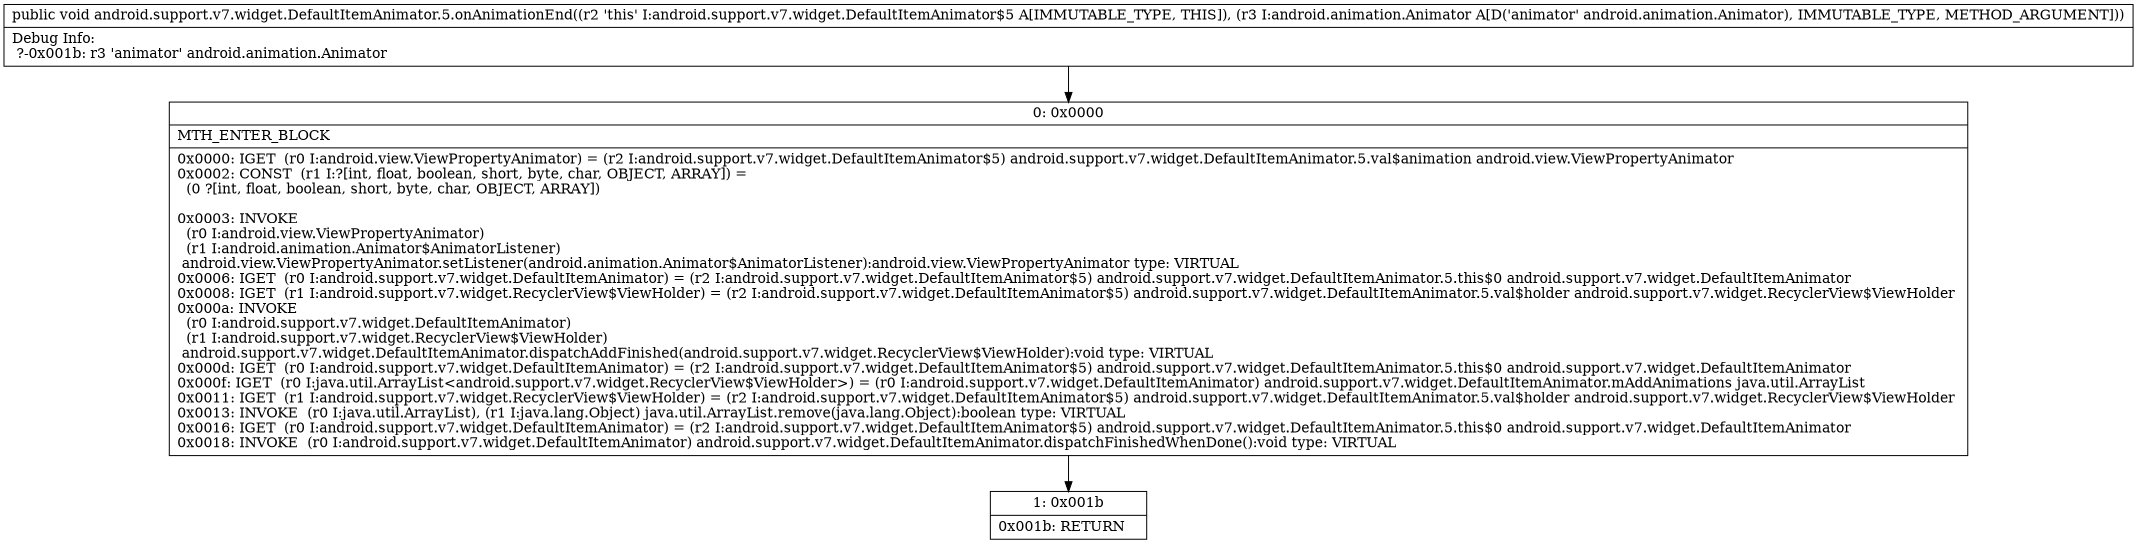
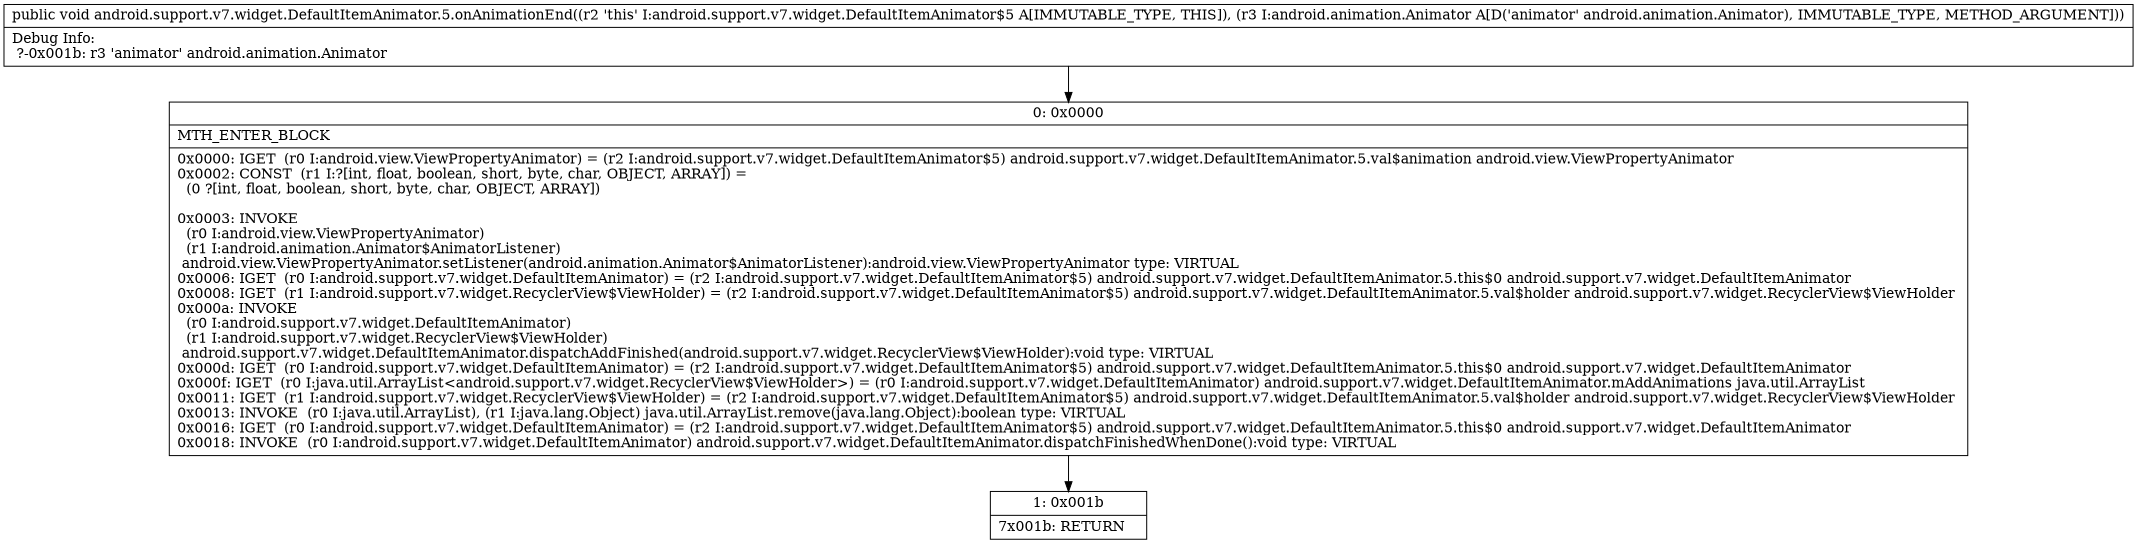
  digraph {
    node [shape=record]
    n1 [label="{0\:\ 0x0000|MTH_ENTER_BLOCK\l|0x0000: IGET  (r0 I:android.view.ViewPropertyAnimator) = (r2 I:android.support.v7.widget.DefaultItemAnimator$5) android.support.v7.widget.DefaultItemAnimator.5.val$animation android.view.ViewPropertyAnimator \l0x0002: CONST  (r1 I:?[int, float, boolean, short, byte, char, OBJECT, ARRAY]) = \l  (0 ?[int, float, boolean, short, byte, char, OBJECT, ARRAY])\l \l0x0003: INVOKE  \l  (r0 I:android.view.ViewPropertyAnimator)\l  (r1 I:android.animation.Animator$AnimatorListener)\l android.view.ViewPropertyAnimator.setListener(android.animation.Animator$AnimatorListener):android.view.ViewPropertyAnimator type: VIRTUAL \l0x0006: IGET  (r0 I:android.support.v7.widget.DefaultItemAnimator) = (r2 I:android.support.v7.widget.DefaultItemAnimator$5) android.support.v7.widget.DefaultItemAnimator.5.this$0 android.support.v7.widget.DefaultItemAnimator \l0x0008: IGET  (r1 I:android.support.v7.widget.RecyclerView$ViewHolder) = (r2 I:android.support.v7.widget.DefaultItemAnimator$5) android.support.v7.widget.DefaultItemAnimator.5.val$holder android.support.v7.widget.RecyclerView$ViewHolder \l0x000a: INVOKE  \l  (r0 I:android.support.v7.widget.DefaultItemAnimator)\l  (r1 I:android.support.v7.widget.RecyclerView$ViewHolder)\l android.support.v7.widget.DefaultItemAnimator.dispatchAddFinished(android.support.v7.widget.RecyclerView$ViewHolder):void type: VIRTUAL \l0x000d: IGET  (r0 I:android.support.v7.widget.DefaultItemAnimator) = (r2 I:android.support.v7.widget.DefaultItemAnimator$5) android.support.v7.widget.DefaultItemAnimator.5.this$0 android.support.v7.widget.DefaultItemAnimator \l0x000f: IGET  (r0 I:java.util.ArrayList\<android.support.v7.widget.RecyclerView$ViewHolder\>) = (r0 I:android.support.v7.widget.DefaultItemAnimator) android.support.v7.widget.DefaultItemAnimator.mAddAnimations java.util.ArrayList \l0x0011: IGET  (r1 I:android.support.v7.widget.RecyclerView$ViewHolder) = (r2 I:android.support.v7.widget.DefaultItemAnimator$5) android.support.v7.widget.DefaultItemAnimator.5.val$holder android.support.v7.widget.RecyclerView$ViewHolder \l0x0013: INVOKE  (r0 I:java.util.ArrayList), (r1 I:java.lang.Object) java.util.ArrayList.remove(java.lang.Object):boolean type: VIRTUAL \l0x0016: IGET  (r0 I:android.support.v7.widget.DefaultItemAnimator) = (r2 I:android.support.v7.widget.DefaultItemAnimator$5) android.support.v7.widget.DefaultItemAnimator.5.this$0 android.support.v7.widget.DefaultItemAnimator \l0x0018: INVOKE  (r0 I:android.support.v7.widget.DefaultItemAnimator) android.support.v7.widget.DefaultItemAnimator.dispatchFinishedWhenDone():void type: VIRTUAL \l}"]
-   n2 [label="{1\:\ 0x001b|0x001b: RETURN   \l}"]
+   n2 [label="{1\:\ 0x001b|7x001b: RETURN   \l}"]
    n3 [label="{public void android.support.v7.widget.DefaultItemAnimator.5.onAnimationEnd((r2 'this' I:android.support.v7.widget.DefaultItemAnimator$5 A[IMMUTABLE_TYPE, THIS]), (r3 I:android.animation.Animator A[D('animator' android.animation.Animator), IMMUTABLE_TYPE, METHOD_ARGUMENT]))  | Debug Info:\l  ?\-0x001b: r3 'animator' android.animation.Animator\l}"]
    n1 -> n2
    n3 -> n1
  }
